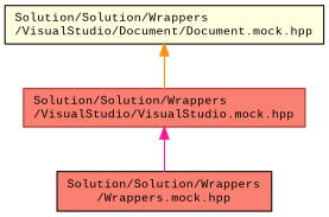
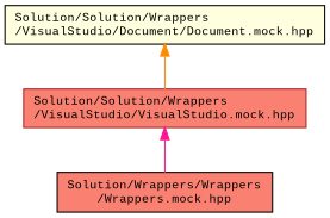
  digraph {
    fontname="Liberation Mono"
    node [color=black fillcolor=salmon fontname="Liberation Mono" fontsize=10 shape=record style=filled]
    edge [dir=back fontname="Liberation Mono" fontsize=10 labelfontname=Verdana labelfontsize=10 style=solid]
    n1 [fillcolor=lightyellow fontcolor=black height=0.2 label="Solution/Solution/Wrappers\l/VisualStudio/Document/Document.mock.hpp" width=0.4]
    n2 [color=brown height=0.2 label="Solution/Solution/Wrappers\l/VisualStudio/VisualStudio.mock.hpp" width=0.4]
-   n3 [height=0.2 label="Solution/Solution/Wrappers\l/Wrappers.mock.hpp" width=0.4]
+   n3 [height=0.2 label="Solution/Wrappers/Wrappers\l/Wrappers.mock.hpp" width=0.4]
    n1 -> n2 [color=darkorange]
    n2 -> n3 [color=deeppink]
  }
